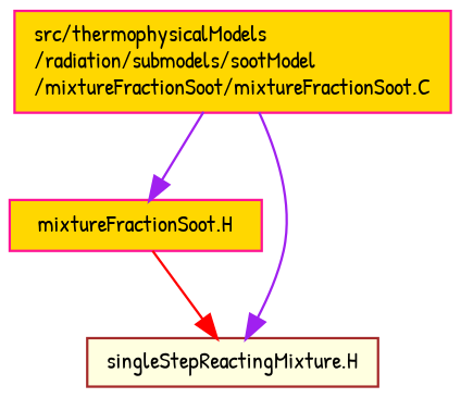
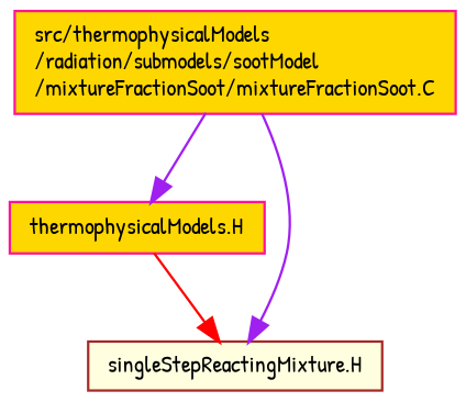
  digraph {
    fontname="Patrick Hand"
    node [color=deeppink fillcolor=gold fontname="Patrick Hand" fontsize=10 shape=record style=filled]
    edge [color=purple fontname="Patrick Hand" fontsize=10 labelfontname=FreeSans labelfontsize=10 style=solid]
    n1 [fontcolor=black height=0.2 label="src/thermophysicalModels\l/radiation/submodels/sootModel\l/mixtureFractionSoot/mixtureFractionSoot.C" width=0.4]
-   n2 [height=0.2 label="mixtureFractionSoot.H" width=0.4]
+   n2 [height=0.2 label="thermophysicalModels.H" width=0.4]
    n3 [color=brown height=0.2 label="singleStepReactingMixture.H" width=0.4 fillcolor=lightyellow]
    n1 -> n2
    n1 -> n3
    n2 -> n3 [color=red]
  }
